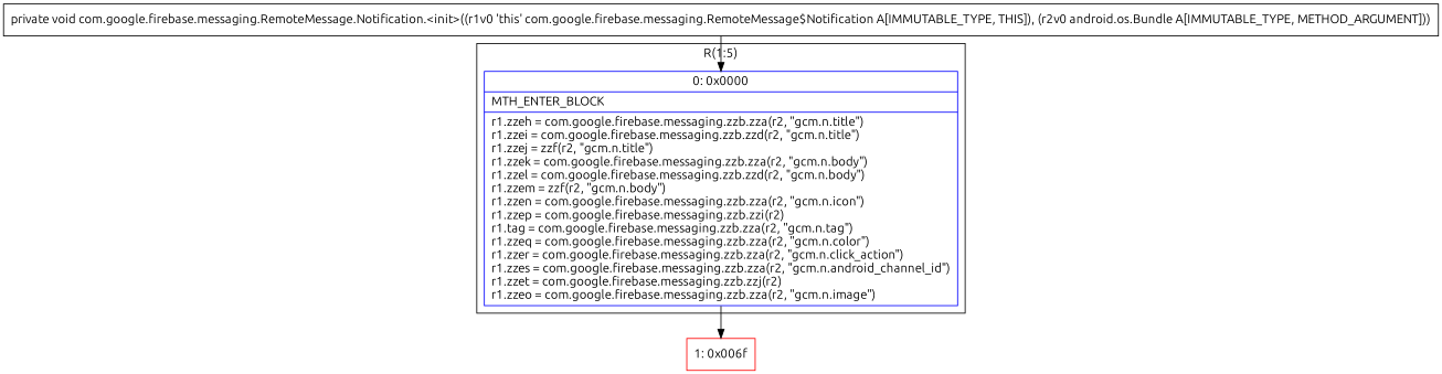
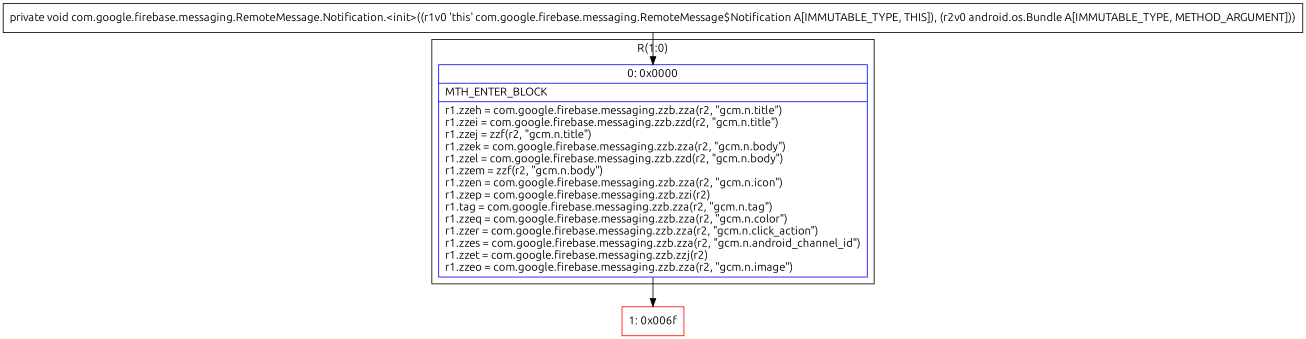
  digraph {
    fontname=Ubuntu
    node [shape=record fontname=Ubuntu]
    edge [fontname=Ubuntu]
    n1 [color=blue label="{0\:\ 0x0000|MTH_ENTER_BLOCK\l|r1.zzeh = com.google.firebase.messaging.zzb.zza(r2, \"gcm.n.title\")\lr1.zzei = com.google.firebase.messaging.zzb.zzd(r2, \"gcm.n.title\")\lr1.zzej = zzf(r2, \"gcm.n.title\")\lr1.zzek = com.google.firebase.messaging.zzb.zza(r2, \"gcm.n.body\")\lr1.zzel = com.google.firebase.messaging.zzb.zzd(r2, \"gcm.n.body\")\lr1.zzem = zzf(r2, \"gcm.n.body\")\lr1.zzen = com.google.firebase.messaging.zzb.zza(r2, \"gcm.n.icon\")\lr1.zzep = com.google.firebase.messaging.zzb.zzi(r2)\lr1.tag = com.google.firebase.messaging.zzb.zza(r2, \"gcm.n.tag\")\lr1.zzeq = com.google.firebase.messaging.zzb.zza(r2, \"gcm.n.color\")\lr1.zzer = com.google.firebase.messaging.zzb.zza(r2, \"gcm.n.click_action\")\lr1.zzes = com.google.firebase.messaging.zzb.zza(r2, \"gcm.n.android_channel_id\")\lr1.zzet = com.google.firebase.messaging.zzb.zzj(r2)\lr1.zzeo = com.google.firebase.messaging.zzb.zza(r2, \"gcm.n.image\")\l}"]
    n2 [color=red label="{1\:\ 0x006f}"]
    n3 [label="{private void com.google.firebase.messaging.RemoteMessage.Notification.\<init\>((r1v0 'this' com.google.firebase.messaging.RemoteMessage$Notification A[IMMUTABLE_TYPE, THIS]), (r2v0 android.os.Bundle A[IMMUTABLE_TYPE, METHOD_ARGUMENT])) }"]
    subgraph cluster_1 {
-     label="R(1:5)"
+     label="R(1:0)"
      n1
    }
    n1 -> n2
    n3 -> n1
  }
